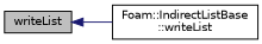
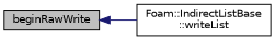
  digraph {
    rankdir=LR
    node [color=black fontname=Helvetica fontsize=10 shape=record]
-   n1 [fillcolor=grey75 fontcolor=black height=0.2 label=writeList style=filled width=0.4]
+   n1 [fillcolor=grey75 fontcolor=black height=0.2 label=beginRawWrite style=filled width=0.4]
    n2 [height=0.2 label="Foam::IndirectListBase\l::writeList" width=0.4]
    n1 -> n2 [color=midnightblue dir=back fontname=Helvetica fontsize=10 labelfontname=Helvetica labelfontsize=10 style=solid]
  }
